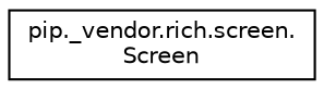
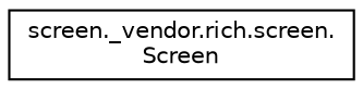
  digraph {
    rankdir=TB
-   n1 [color=black fillcolor=white fontname=Helvetica fontsize=10 height=0.2 label="pip._vendor.rich.screen.\lScreen" shape=record style=filled width=0.4]
+   n1 [color=black fillcolor=white fontname=Helvetica fontsize=10 height=0.2 label="screen._vendor.rich.screen.\lScreen" shape=record style=filled width=0.4]
  }
